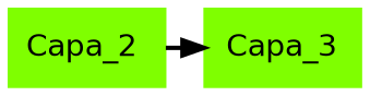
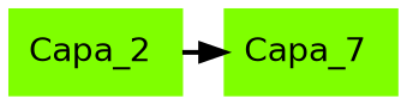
  digraph {
    rankdir=TB
    fontname="DejaVu Sans"
    node [color=chartreuse1 shape=box style=filled fontname="DejaVu Sans"]
    n1 [label="Capa_2 "]
-   n2 [label=Capa_3]
+   n2 [label="Capa_7 "]
    n1 -> n2 [constraint=false style=bold fontname="DejaVu Sans"]
  }
